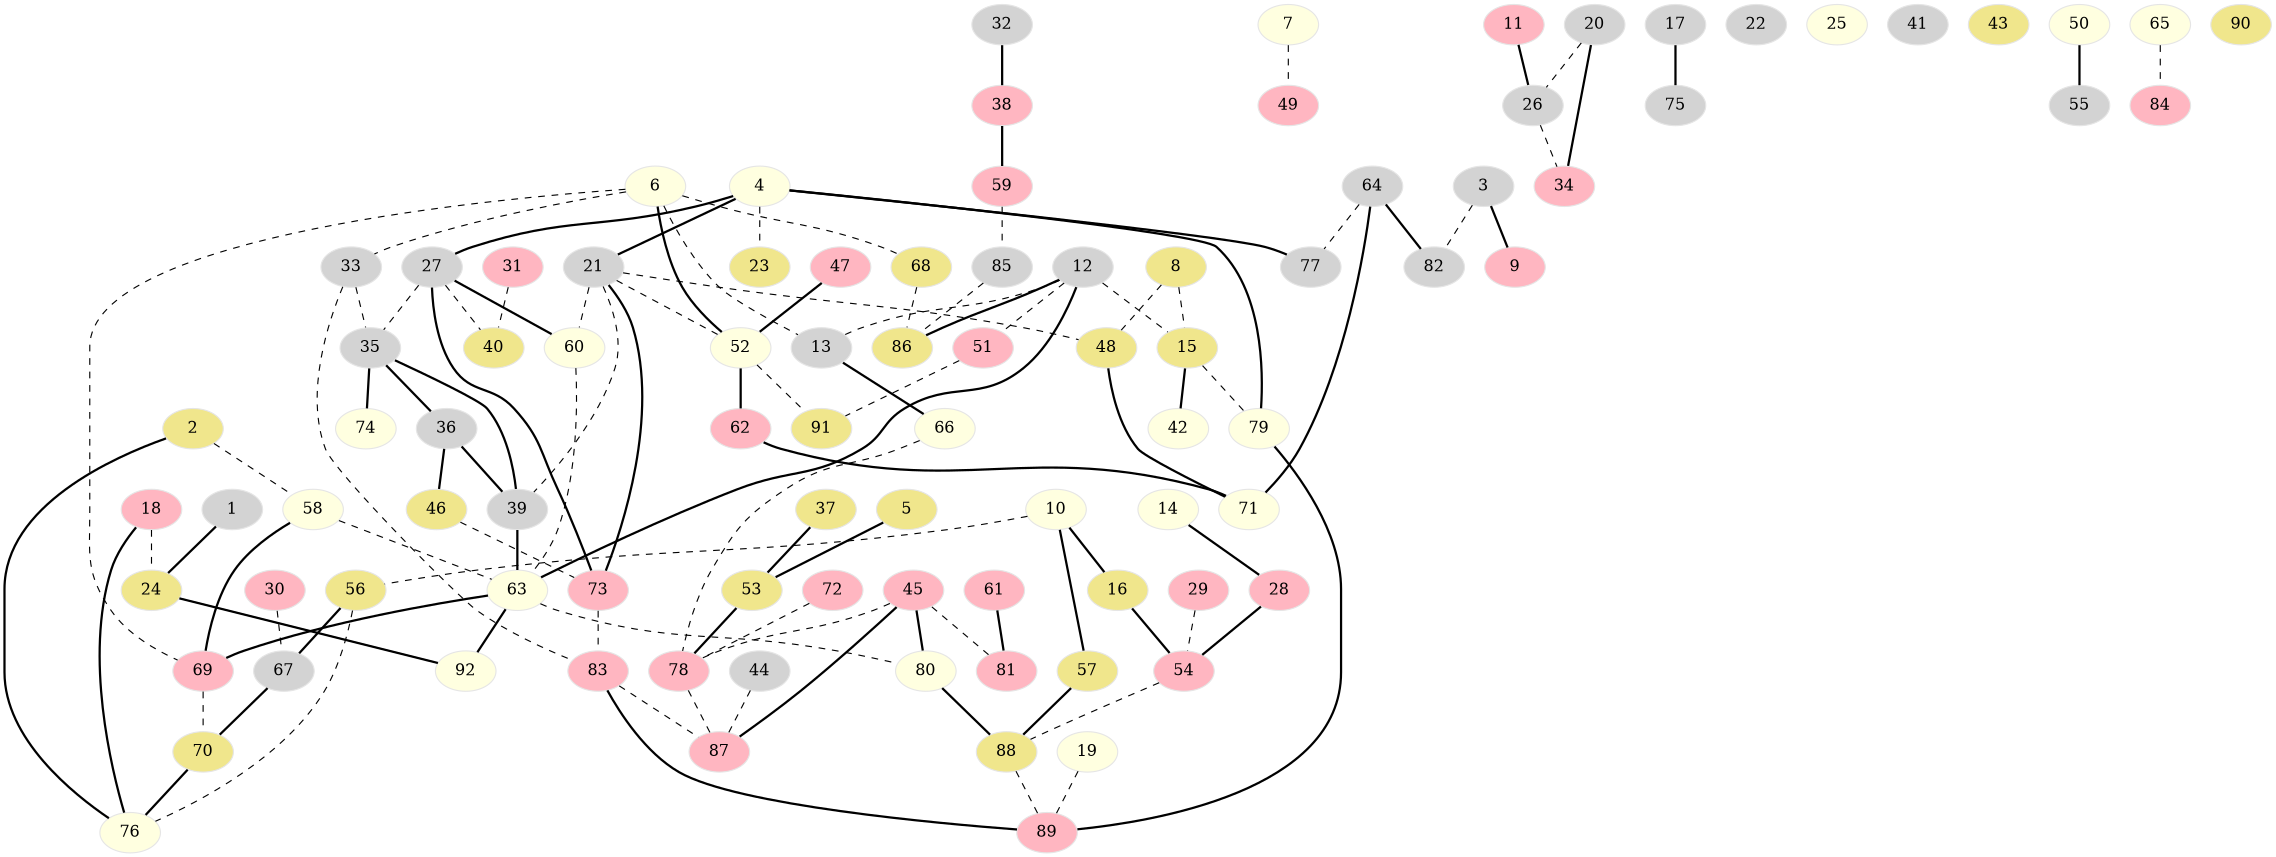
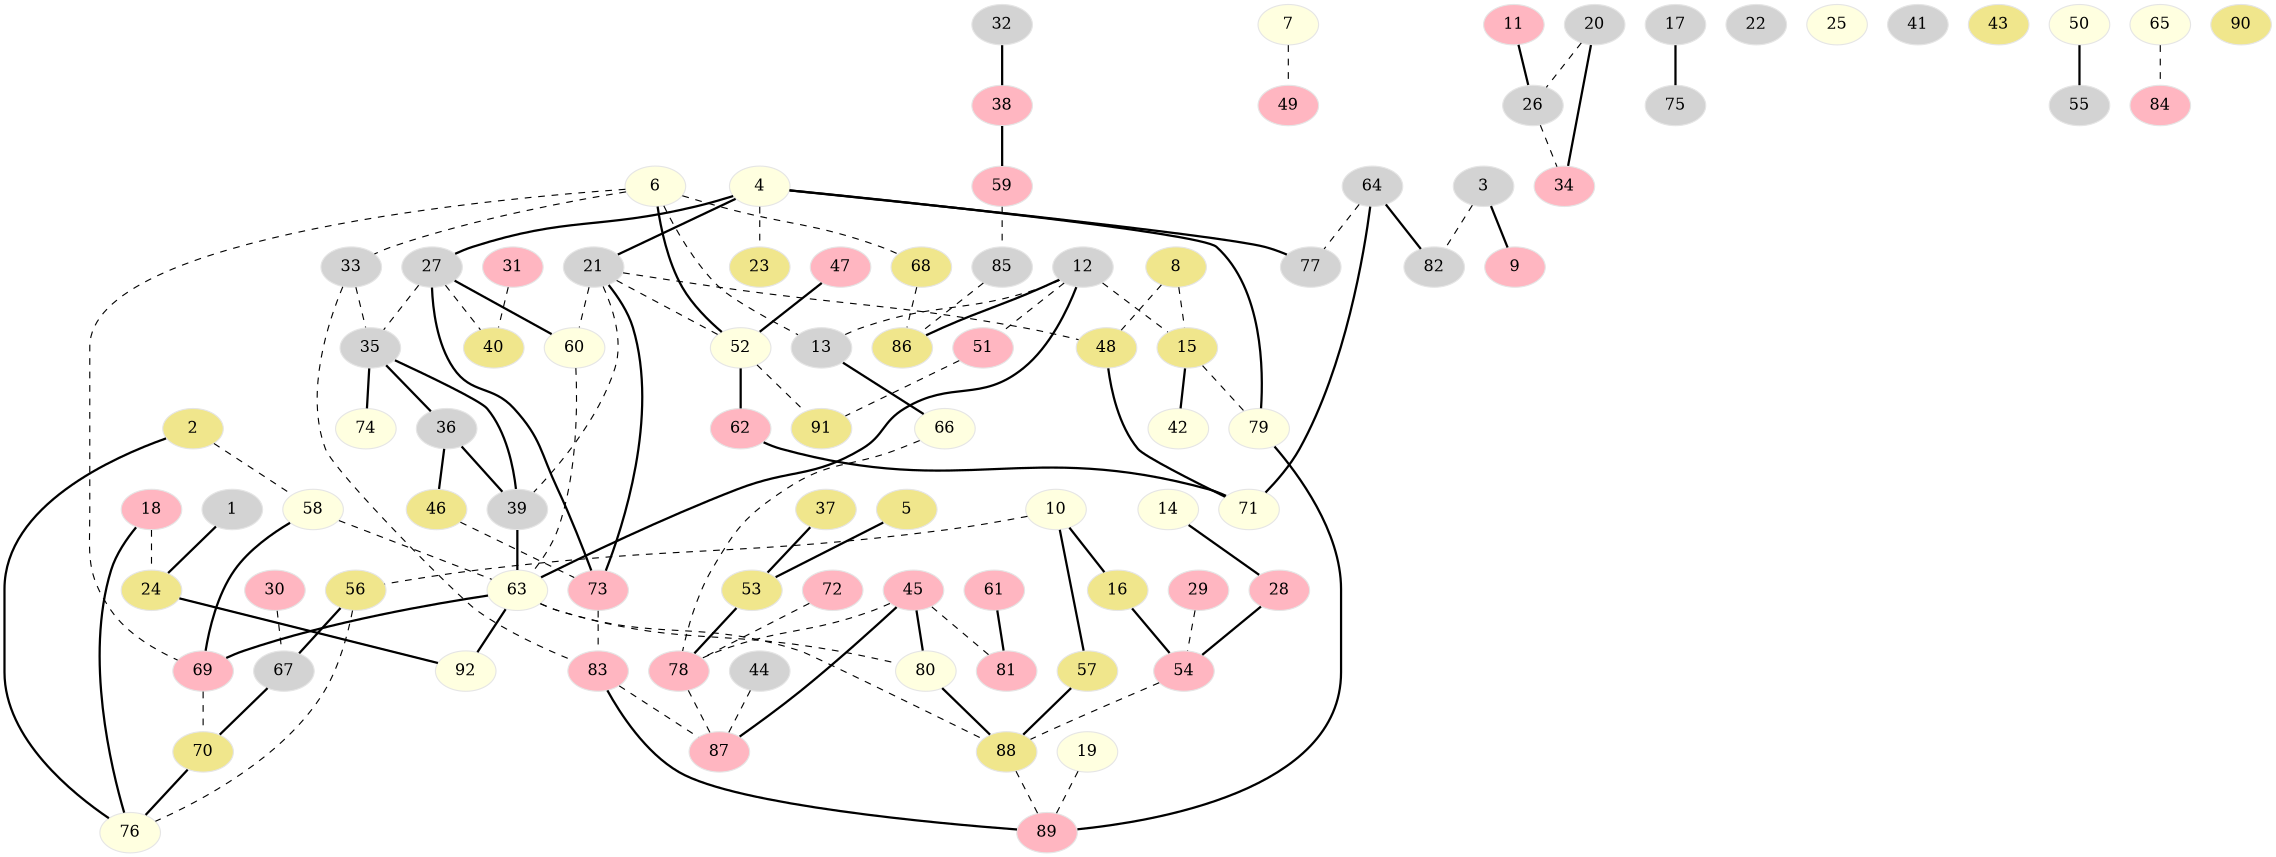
  graph {
    node [color=gray90 fillcolor=lightpink style=filled]
    edge [style=bold]
    1 [fillcolor=lightgrey]
    24 [fillcolor=khaki]
    92 [fillcolor=lightyellow]
    2 [fillcolor=khaki]
    58 [fillcolor=lightyellow]
    76 [fillcolor=lightyellow]
    69
    63 [fillcolor=lightyellow]
    3 [fillcolor=lightgrey]
    9
    82 [fillcolor=lightgrey]
    4 [fillcolor=lightyellow]
    21 [fillcolor=lightgrey]
    23 [fillcolor=khaki]
    27 [fillcolor=lightgrey]
    77 [fillcolor=lightgrey]
    79 [fillcolor=lightyellow]
    52 [fillcolor=lightyellow]
    48 [fillcolor=khaki]
    39 [fillcolor=lightgrey]
    60 [fillcolor=lightyellow]
    73
    35 [fillcolor=lightgrey]
    40 [fillcolor=khaki]
    89
    5 [fillcolor=khaki]
    53 [fillcolor=khaki]
    78
    6 [fillcolor=lightyellow]
    13 [fillcolor=lightgrey]
    33 [fillcolor=lightgrey]
    68 [fillcolor=khaki]
    66 [fillcolor=lightyellow]
    83
    91 [fillcolor=khaki]
    62
    86 [fillcolor=khaki]
    70 [fillcolor=khaki]
    7 [fillcolor=lightyellow]
    49
    8 [fillcolor=khaki]
    15 [fillcolor=khaki]
    42 [fillcolor=lightyellow]
    71 [fillcolor=lightyellow]
    10 [fillcolor=lightyellow]
    16 [fillcolor=khaki]
    56 [fillcolor=khaki]
    57 [fillcolor=khaki]
    54
    67 [fillcolor=lightgrey]
    88 [fillcolor=khaki]
    26 [fillcolor=lightgrey]
    11
    34
    12 [fillcolor=lightgrey]
    51
    80 [fillcolor=lightyellow]
    14 [fillcolor=lightyellow]
    28
    17 [fillcolor=lightgrey]
    75 [fillcolor=lightgrey]
    18
    19 [fillcolor=lightyellow]
    20 [fillcolor=lightgrey]
    22 [fillcolor=lightgrey]
    25 [fillcolor=lightyellow]
    36 [fillcolor=lightgrey]
    74 [fillcolor=lightyellow]
    29
    30
    31
    32 [fillcolor=lightgrey]
    38
    59
    87
    46 [fillcolor=khaki]
    37 [fillcolor=khaki]
    85 [fillcolor=lightgrey]
    41 [fillcolor=lightgrey]
    43 [fillcolor=khaki]
    44 [fillcolor=lightgrey]
    45
    81
    47
    50 [fillcolor=lightyellow]
    55 [fillcolor=lightgrey]
    61
    64 [fillcolor=lightgrey]
    65 [fillcolor=lightyellow]
    84
    72
    90 [fillcolor=khaki]
    1 -- 24
    24 -- 92
    2 -- 58 [style=dashed]
    2 -- 76
    58 -- 69
    58 -- 63 [style=dashed]
    69 -- 70 [style=dashed]
    63 -- 92
    63 -- 69
+   63 -- 88 [style=dashed]
    63 -- 80 [style=dashed]
    3 -- 9
    3 -- 82 [style=dashed]
    4 -- 21
    4 -- 23 [style=dashed]
    4 -- 27
    4 -- 77
    4 -- 79
    21 -- 52 [style=dashed]
    21 -- 48 [style=dashed]
    21 -- 39 [style=dashed]
    21 -- 60 [style=dashed]
    21 -- 73
    27 -- 60
    27 -- 73
    27 -- 35 [style=dashed]
    27 -- 40 [style=dashed]
    79 -- 89
    52 -- 91 [style=dashed]
    52 -- 62
    48 -- 71
    39 -- 63
    60 -- 63 [style=dashed]
    73 -- 83 [style=dashed]
    35 -- 39
    35 -- 36
    35 -- 74
    5 -- 53
    53 -- 78
    78 -- 87 [style=dashed]
    6 -- 69 [style=dashed]
    6 -- 52
    6 -- 13 [style=dashed]
    6 -- 33 [style=dashed]
    6 -- 68 [style=dashed]
    13 -- 66
    33 -- 35 [style=dashed]
    33 -- 83 [style=dashed]
    68 -- 86 [style=dashed]
    66 -- 78 [style=dashed]
    83 -- 89
    83 -- 87 [style=dashed]
    62 -- 71
    70 -- 76
    7 -- 49 [style=dashed]
    8 -- 48 [style=dashed]
    8 -- 15 [style=dashed]
    15 -- 79 [style=dashed]
    15 -- 42
    10 -- 16
    10 -- 56 [style=dashed]
    10 -- 57
    16 -- 54
    56 -- 76 [style=dashed]
    56 -- 67
    57 -- 88
    54 -- 88 [style=dashed]
    67 -- 70
    88 -- 89 [style=dashed]
    26 -- 34 [style=dashed]
    11 -- 26
    12 -- 63
    12 -- 13 [style=dashed]
    12 -- 86
    12 -- 15 [style=dashed]
    12 -- 51 [style=dashed]
    51 -- 91 [style=dashed]
    80 -- 88
    14 -- 28
    28 -- 54
    17 -- 75
    18 -- 24 [style=dashed]
    18 -- 76
    19 -- 89 [style=dashed]
    20 -- 26 [style=dashed]
    20 -- 34
    36 -- 39
    36 -- 46
    29 -- 54 [style=dashed]
    30 -- 67 [style=dashed]
    31 -- 40 [style=dashed]
    32 -- 38
    38 -- 59
    59 -- 85 [style=dashed]
    46 -- 73 [style=dashed]
    37 -- 53
    85 -- 86 [style=dashed]
    44 -- 87 [style=dashed]
    45 -- 78 [style=dashed]
    45 -- 80
    45 -- 87
    45 -- 81 [style=dashed]
    47 -- 52
    50 -- 55
    61 -- 81
    64 -- 82
    64 -- 77 [style=dashed]
    64 -- 71
    65 -- 84 [style=dashed]
    72 -- 78 [style=dashed]
  }
